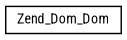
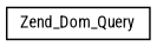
  digraph {
    rankdir=LR
    fontname="Roboto Condensed"
-   n1 [color=black fillcolor=white fontname="Roboto Condensed" fontsize=10 height=0.2 label=Zend_Dom_Dom shape=record style=filled width=0.4]
+   n1 [color=black fillcolor=white fontname="Roboto Condensed" fontsize=10 height=0.2 label=Zend_Dom_Query shape=record style=filled width=0.4]
  }
